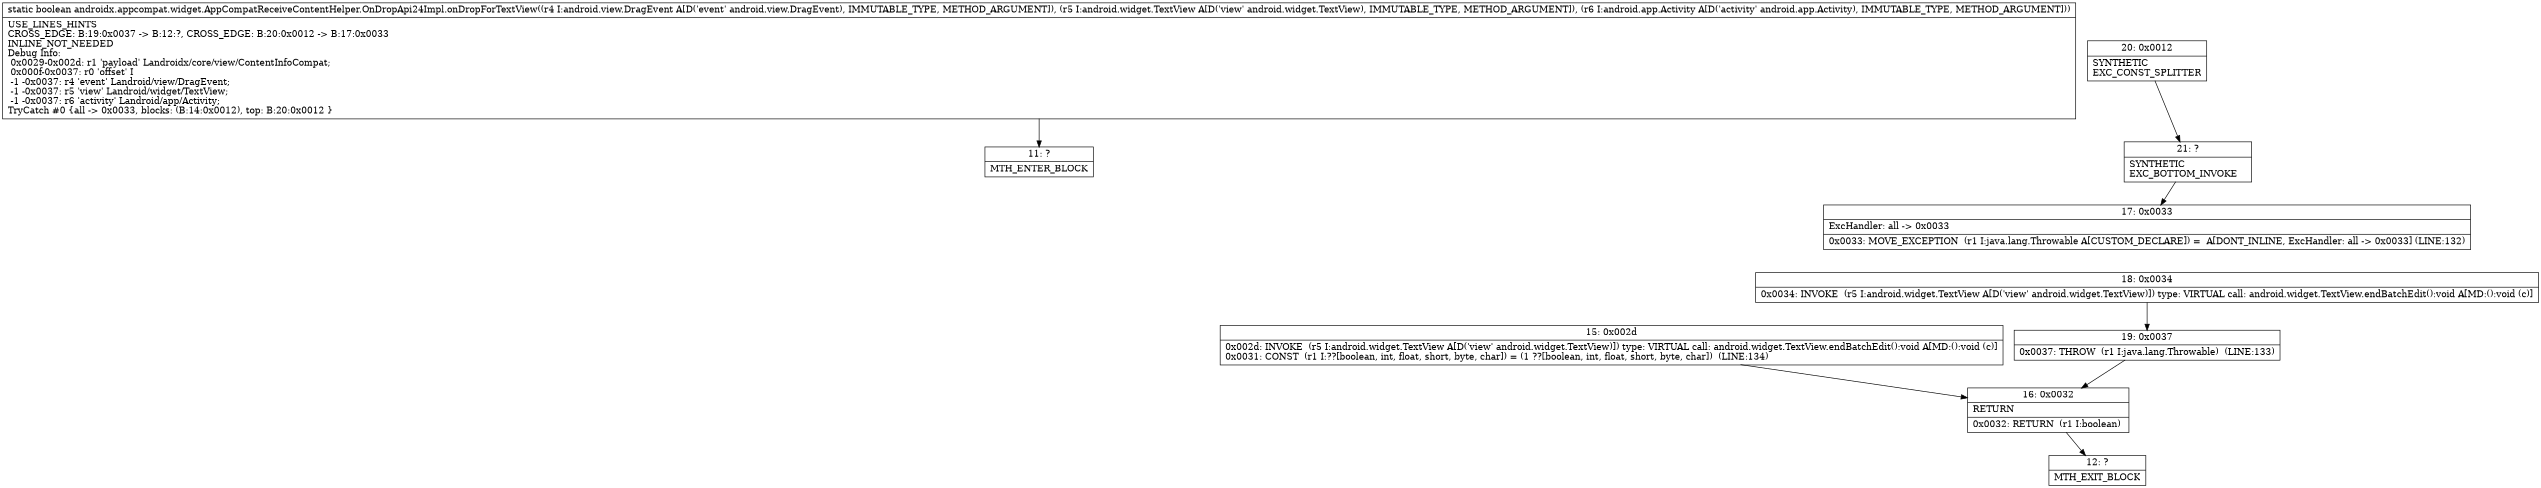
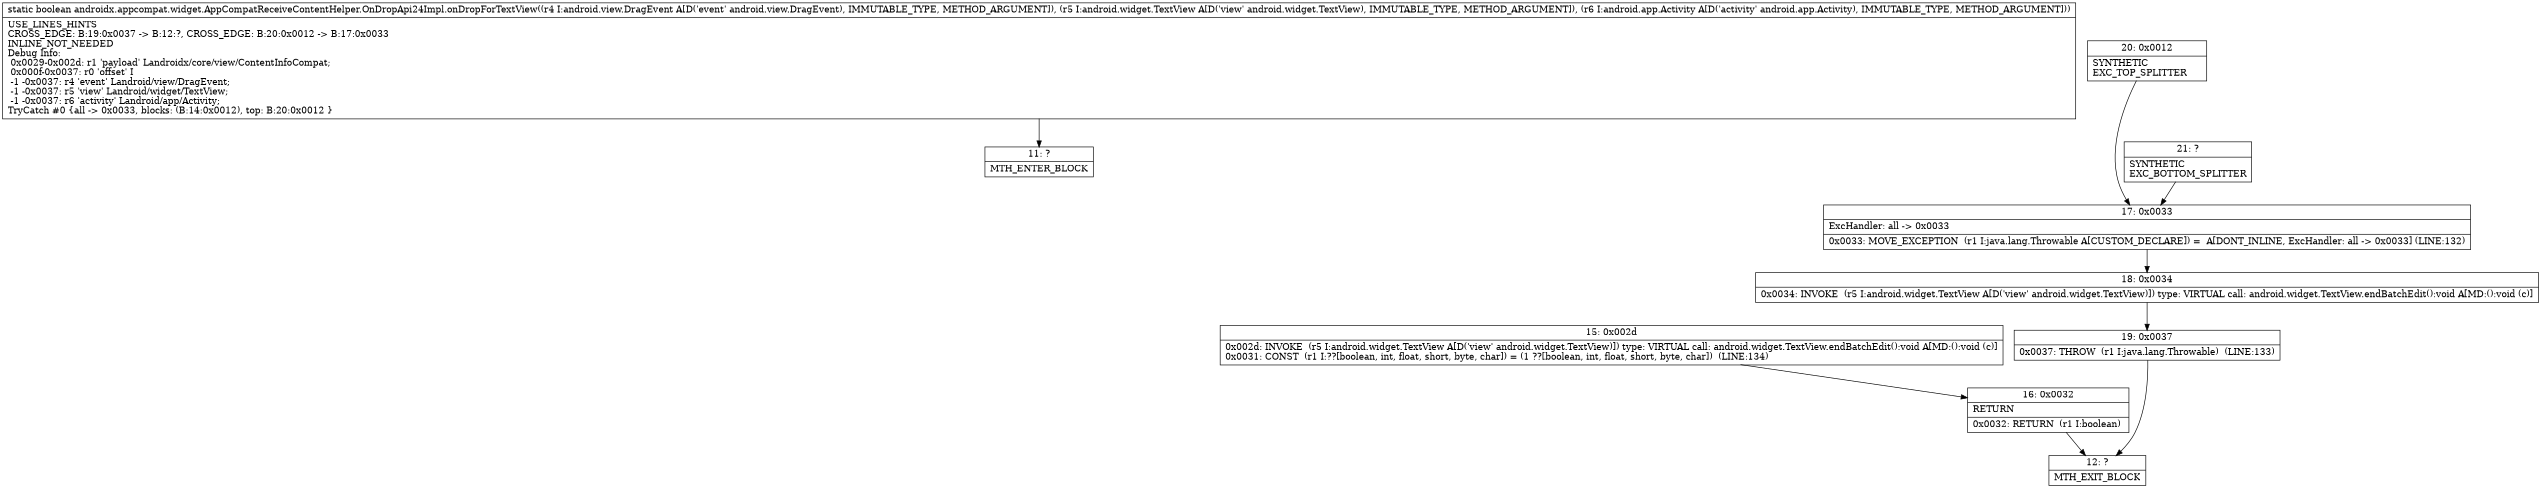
  digraph {
    node [shape=record]
    n1 [label="{11\:\ ?|MTH_ENTER_BLOCK\l}"]
-   n2 [label="{20\:\ 0x0012|SYNTHETIC\lEXC_CONST_SPLITTER\l}"]
+   n2 [label="{20\:\ 0x0012|SYNTHETIC\lEXC_TOP_SPLITTER\l}"]
    n3 [label="{17\:\ 0x0033|ExcHandler: all \-\> 0x0033\l|0x0033: MOVE_EXCEPTION  (r1 I:java.lang.Throwable A[CUSTOM_DECLARE]) =  A[DONT_INLINE, ExcHandler: all \-\> 0x0033] (LINE:132)\l}"]
    n4 [label="{18\:\ 0x0034|0x0034: INVOKE  (r5 I:android.widget.TextView A[D('view' android.widget.TextView)]) type: VIRTUAL call: android.widget.TextView.endBatchEdit():void A[MD:():void (c)]\l}"]
    n5 [label="{15\:\ 0x002d|0x002d: INVOKE  (r5 I:android.widget.TextView A[D('view' android.widget.TextView)]) type: VIRTUAL call: android.widget.TextView.endBatchEdit():void A[MD:():void (c)]\l0x0031: CONST  (r1 I:??[boolean, int, float, short, byte, char]) = (1 ??[boolean, int, float, short, byte, char])  (LINE:134)\l}"]
    n6 [label="{16\:\ 0x0032|RETURN\l|0x0032: RETURN  (r1 I:boolean) \l}"]
-   n7 [label="{21\:\ ?|SYNTHETIC\lEXC_BOTTOM_INVOKE\l}"]
+   n7 [label="{21\:\ ?|SYNTHETIC\lEXC_BOTTOM_SPLITTER\l}"]
    n8 [label="{12\:\ ?|MTH_EXIT_BLOCK\l}"]
    n9 [label="{19\:\ 0x0037|0x0037: THROW  (r1 I:java.lang.Throwable)  (LINE:133)\l}"]
    n10 [label="{static boolean androidx.appcompat.widget.AppCompatReceiveContentHelper.OnDropApi24Impl.onDropForTextView((r4 I:android.view.DragEvent A[D('event' android.view.DragEvent), IMMUTABLE_TYPE, METHOD_ARGUMENT]), (r5 I:android.widget.TextView A[D('view' android.widget.TextView), IMMUTABLE_TYPE, METHOD_ARGUMENT]), (r6 I:android.app.Activity A[D('activity' android.app.Activity), IMMUTABLE_TYPE, METHOD_ARGUMENT]))  | USE_LINES_HINTS\lCROSS_EDGE: B:19:0x0037 \-\> B:12:?, CROSS_EDGE: B:20:0x0012 \-\> B:17:0x0033\lINLINE_NOT_NEEDED\lDebug Info:\l  0x0029\-0x002d: r1 'payload' Landroidx\/core\/view\/ContentInfoCompat;\l  0x000f\-0x0037: r0 'offset' I\l  \-1 \-0x0037: r4 'event' Landroid\/view\/DragEvent;\l  \-1 \-0x0037: r5 'view' Landroid\/widget\/TextView;\l  \-1 \-0x0037: r6 'activity' Landroid\/app\/Activity;\lTryCatch #0 \{all \-\> 0x0033, blocks: (B:14:0x0012), top: B:20:0x0012 \}\l}"]
-   n2 -> n7
+   n2 -> n3
+   n3 -> n4
    n4 -> n9
    n5 -> n6
    n6 -> n8
    n7 -> n3
-   n9 -> n6
+   n9 -> n8
    n10 -> n1
  }
